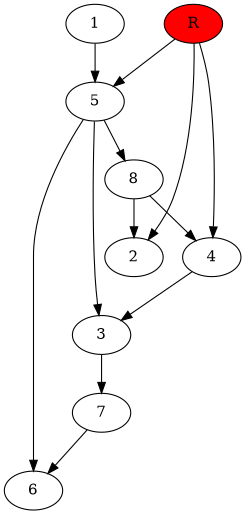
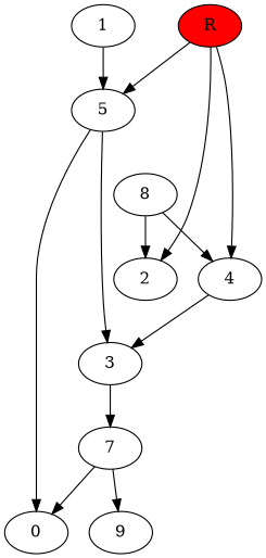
  digraph {
    1
    5
    3
-   6
+   6 [label=0]
    8
    7
+   9
    4
    2
    R [fillcolor="#ff0000" style=filled]
    1 -> 5
    5 -> 3
    5 -> 6
-   5 -> 8
    3 -> 7
    8 -> 4
    8 -> 2
    7 -> 6
+   7 -> 9
    4 -> 3
    R -> 5
    R -> 4
    R -> 2
  }
